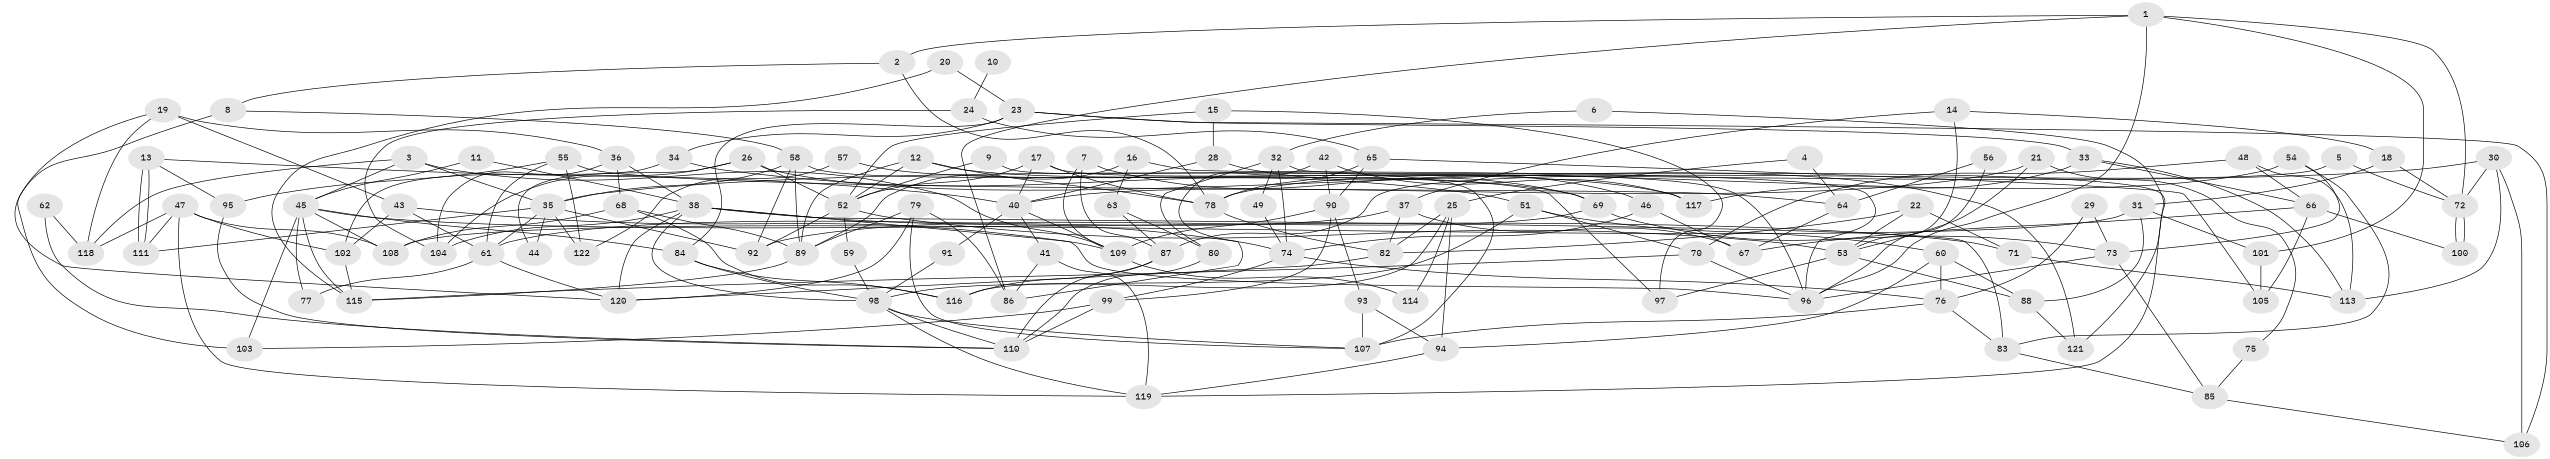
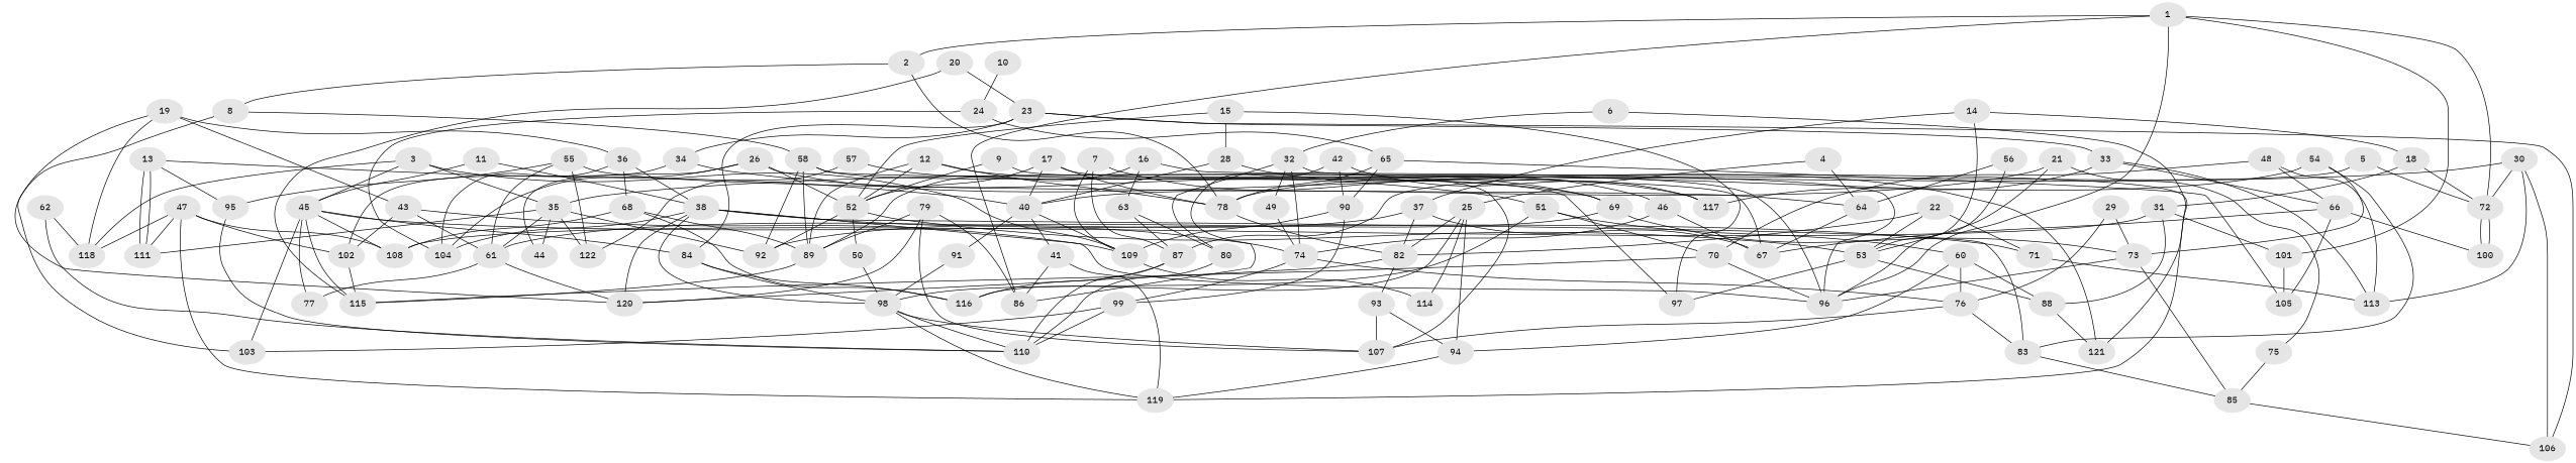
  graph {
    fontname="IBM Plex Mono"
    node [color=gray90 fontname="IBM Plex Mono" style=filled]
    edge [fontname="IBM Plex Mono"]
    1
    2
    72
    86
    96
    101
    8
    78
    100
    105
    58
    103
    82
    3
    35
    45
    109
    118
    111
    44
    61
    92
    122
    115
    71
    84
    108
    77
    114
    4
    25
    64
    94
    116
    67
    5
    87
    110
    6
    32
    121
    49
    74
    80
    119
    7
    69
    73
    89
    97
    9
    52
    107
    53
-   59
+   59 [label=50]
    10
    24
    65
    104
    11
    38
    120
    83
    98
    12
    117
    13
    40
    95
    41
    91
    14
    18
    37
    31
    88
    15
    28
    46
    16
    63
    17
    19
    36
    43
    68
    102
    20
    23
    33
    34
    106
    21
    75
    85
    22
    113
    93
    66
    51
    90
    26
    99
    29
    76
    30
    70
    60
    42
    47
    48
    54
    55
    56
    57
    62
    79
    1 -- 2
    1 -- 72
    1 -- 86
    1 -- 96
    1 -- 101
    2 -- 8
    2 -- 78
    72 -- 100
    72 -- 100
    101 -- 105
    8 -- 58
    8 -- 103
    78 -- 82
    58 -- 92
-   58 -- 35
+   58 -- 67
    58 -- 89
    58 -- 97
    82 -- 120
-   90 -- 93
+   82 -- 93
    3 -- 35
    3 -- 45
    3 -- 109
    3 -- 118
    35 -- 111
    35 -- 44
    35 -- 61
    35 -- 92
    35 -- 122
    45 -- 103
    45 -- 115
    45 -- 71
    45 -- 84
    45 -- 108
    45 -- 77
    109 -- 114
    61 -- 77
    61 -- 120
    71 -- 113
    84 -- 116
    84 -- 98
    4 -- 25
    4 -- 64
    25 -- 82
    25 -- 114
    25 -- 94
    25 -- 116
    64 -- 67
    94 -- 119
    5 -- 72
    5 -- 87
    87 -- 116
    87 -- 110
    6 -- 32
    6 -- 121
    32 -- 49
    32 -- 74
    32 -- 80
    32 -- 119
    49 -- 74
    74 -- 99
    74 -- 76
    80 -- 110
    7 -- 109
    7 -- 87
    7 -- 69
    69 -- 92
    69 -- 73
    73 -- 96
    73 -- 85
    89 -- 115
    9 -- 52
    9 -- 107
    52 -- 92
    52 -- 53
    52 -- 59
    53 -- 97
    53 -- 88
    59 -- 98
    10 -- 24
    24 -- 65
    24 -- 104
    65 -- 78
    65 -- 105
    65 -- 90
    11 -- 45
    11 -- 38
    38 -- 96
    38 -- 74
    38 -- 104
    38 -- 120
    38 -- 83
    38 -- 98
    83 -- 85
    98 -- 110
    98 -- 119
    98 -- 107
    12 -- 78
    12 -- 89
    12 -- 52
    12 -- 117
    13 -- 111
    13 -- 111
    13 -- 40
    13 -- 95
    40 -- 109
    40 -- 41
    40 -- 91
    95 -- 110
    41 -- 86
    41 -- 119
    91 -- 98
    14 -- 53
    14 -- 18
    14 -- 37
    18 -- 72
    18 -- 31
    37 -- 82
    37 -- 61
    37 -- 67
    31 -- 101
    31 -- 108
    31 -- 88
    88 -- 121
    15 -- 97
    15 -- 52
    15 -- 28
    28 -- 40
    28 -- 46
    46 -- 67
    46 -- 74
    16 -- 96
    16 -- 89
    16 -- 63
    63 -- 87
    63 -- 80
    17 -- 96
    17 -- 78
    17 -- 52
    17 -- 40
    19 -- 118
    19 -- 120
    19 -- 36
    19 -- 43
    36 -- 104
    36 -- 38
    36 -- 68
    43 -- 109
    43 -- 61
    43 -- 102
    68 -- 108
    68 -- 116
    68 -- 89
    102 -- 115
    20 -- 115
    20 -- 23
    23 -- 84
    23 -- 33
    23 -- 34
    23 -- 106
    33 -- 117
    33 -- 113
    33 -- 66
    34 -- 102
    34 -- 51
    21 -- 53
    21 -- 40
    21 -- 75
    75 -- 85
    85 -- 106
    22 -- 82
    22 -- 71
    22 -- 53
    93 -- 94
    93 -- 107
    66 -- 100
    66 -- 105
    66 -- 67
    51 -- 98
    51 -- 70
    51 -- 60
    90 -- 109
    90 -- 99
    26 -- 44
    26 -- 121
    26 -- 52
    26 -- 104
    99 -- 103
    99 -- 110
    29 -- 73
    29 -- 76
    76 -- 107
    76 -- 83
    30 -- 72
    30 -- 35
    30 -- 106
    30 -- 113
    70 -- 96
    70 -- 115
    60 -- 94
    60 -- 88
    60 -- 76
    42 -- 86
    42 -- 117
    42 -- 90
    47 -- 118
    47 -- 111
    47 -- 108
    47 -- 119
    47 -- 102
    48 -- 113
    48 -- 66
    48 -- 70
    54 -- 78
    54 -- 73
    54 -- 83
    55 -- 61
    55 -- 122
    55 -- 64
    55 -- 95
    56 -- 96
    56 -- 64
    57 -- 122
    57 -- 69
    62 -- 118
    62 -- 110
    79 -- 86
    79 -- 89
    79 -- 107
    79 -- 120
  }
